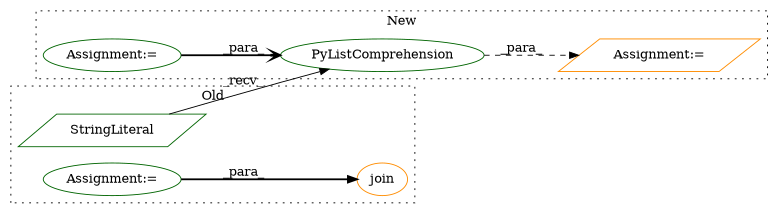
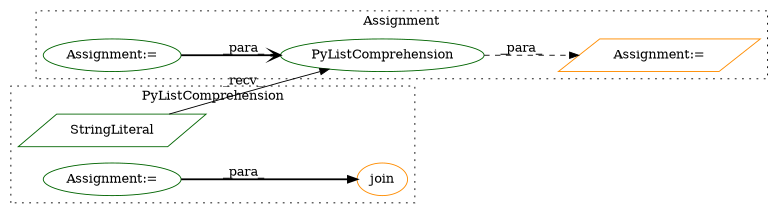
  digraph {
    rankdir=LR
    node [a=7 color=darkgreen l=1 shape=ellipse]
    edge [arrowhead=normal style=bold]
    n1 [a=109 l=149 label=PyListComprehension s=5607]
    n2 [l=57 label="Assignment:=" s=5691]
    n3 [color=darkorange label="Assignment:=" s=6112 shape=parallelogram]
    n4 [a=32 color=darkorange l="5,1" label=join s="5702,5712"]
    n5 [a=45 l=3 label=StringLiteral s=5698 shape=parallelogram]
    n6 [label="Assignment:=" s=5333]
    subgraph cluster_1 {
-     label=New
+     label=Assignment
      style=dotted
      n1
      n2
      n3
    }
    subgraph cluster_2 {
-     label=Old
+     label=PyListComprehension
      style=dotted
      n4
      n5
      n6
    }
    n1 -> n3 [label=_para_ style=dashed]
    n2 -> n1 [arrowhead=vee label=_para_]
    n5 -> n1 [label=_recv_ style=solid]
    n6 -> n4 [label=_para_]
  }
